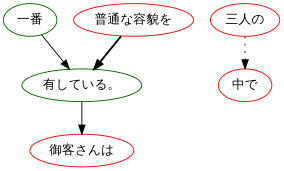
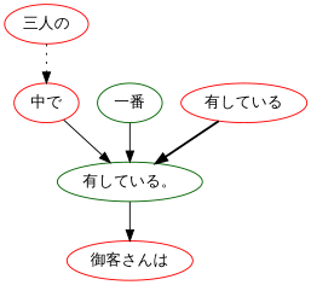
  digraph {
    node [color=red]
    edge [style=solid]
    n1 [label="御客さんは"]
    n2 [color=darkgreen label="有している。"]
    n3 [label="三人の"]
    n4 [label="中で"]
    n5 [color=darkgreen label="一番"]
-   n6 [label="普通な容貌を"]
+   n6 [label="有している"]
    n2 -> n1
    n3 -> n4 [style=dotted]
+   n4 -> n2
    n5 -> n2
    n6 -> n2 [style=bold]
  }
